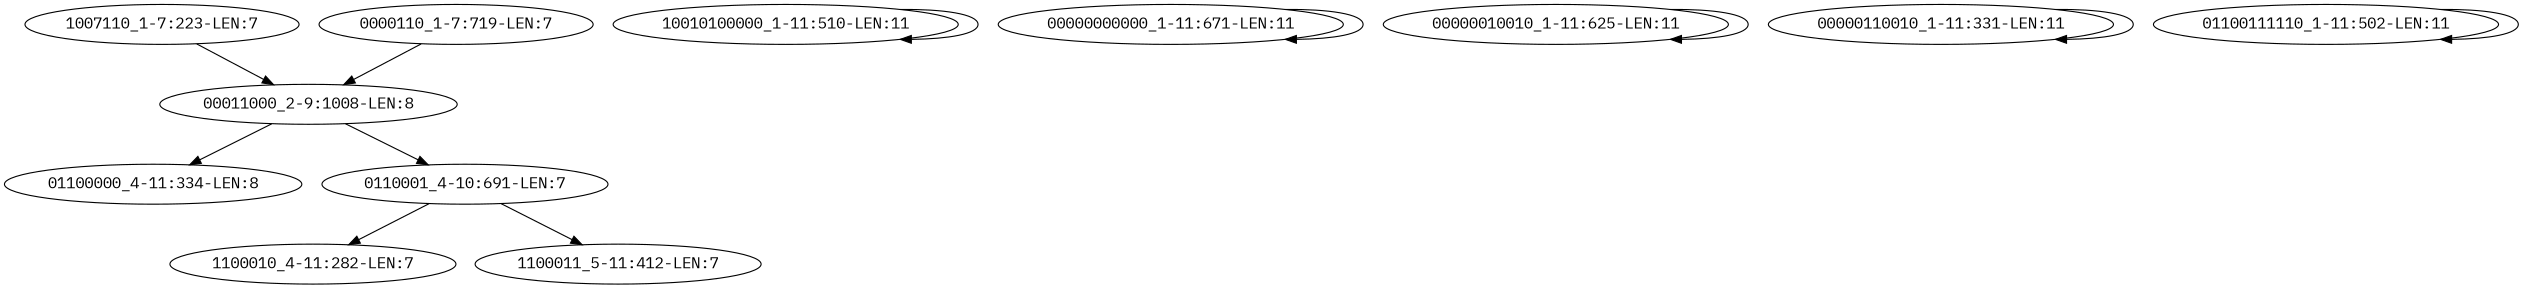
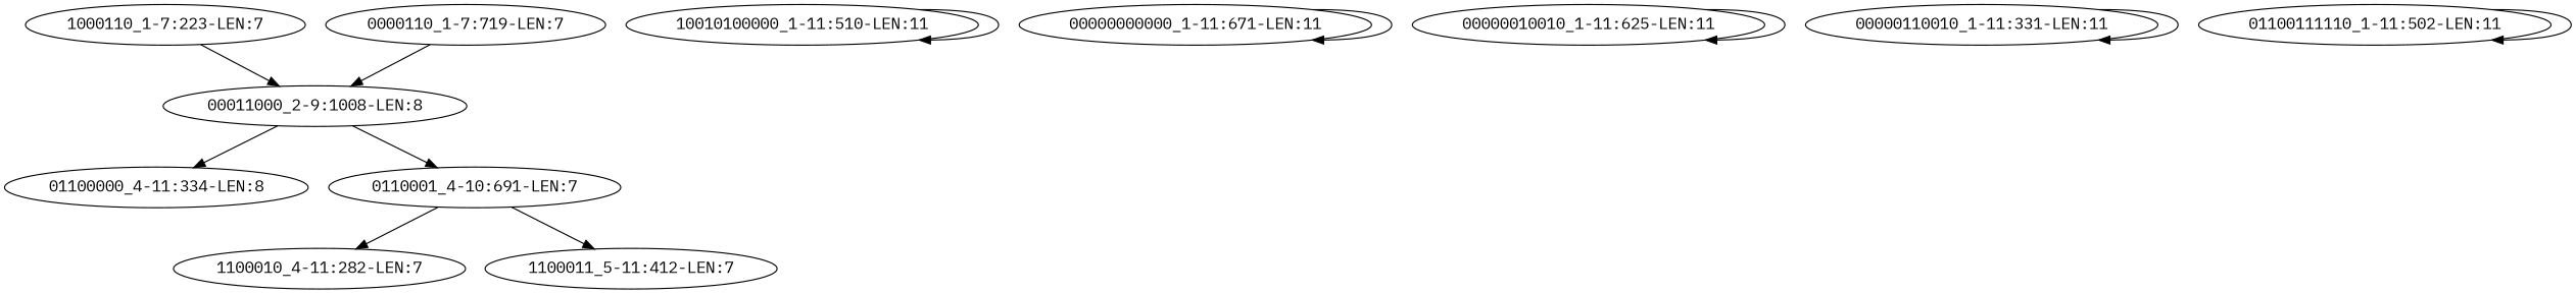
  digraph {
    fontname="IBM Plex Mono"
    node [fontname="IBM Plex Mono"]
    edge [fontname="IBM Plex Mono"]
    "00011000_2-9:1008-LEN:8"
    "01100000_4-11:334-LEN:8"
    "0110001_4-10:691-LEN:7"
    n4 [label="1100010_4-11:282-LEN:7"]
    "1100011_5-11:412-LEN:7"
    "10010100000_1-11:510-LEN:11"
-   "1000110_1-7:223-LEN:7" [label="1007110_1-7:223-LEN:7"]
+   "1000110_1-7:223-LEN:7"
    "00000000000_1-11:671-LEN:11"
    "00000010010_1-11:625-LEN:11"
    "00000110010_1-11:331-LEN:11"
    "0000110_1-7:719-LEN:7"
    "01100111110_1-11:502-LEN:11"
    "00011000_2-9:1008-LEN:8" -> "01100000_4-11:334-LEN:8"
    "00011000_2-9:1008-LEN:8" -> "0110001_4-10:691-LEN:7"
    "0110001_4-10:691-LEN:7" -> n4
    "0110001_4-10:691-LEN:7" -> "1100011_5-11:412-LEN:7"
    "10010100000_1-11:510-LEN:11" -> "10010100000_1-11:510-LEN:11"
    "1000110_1-7:223-LEN:7" -> "00011000_2-9:1008-LEN:8"
    "00000000000_1-11:671-LEN:11" -> "00000000000_1-11:671-LEN:11"
    "00000010010_1-11:625-LEN:11" -> "00000010010_1-11:625-LEN:11"
    "00000110010_1-11:331-LEN:11" -> "00000110010_1-11:331-LEN:11"
    "0000110_1-7:719-LEN:7" -> "00011000_2-9:1008-LEN:8"
    "01100111110_1-11:502-LEN:11" -> "01100111110_1-11:502-LEN:11"
  }
